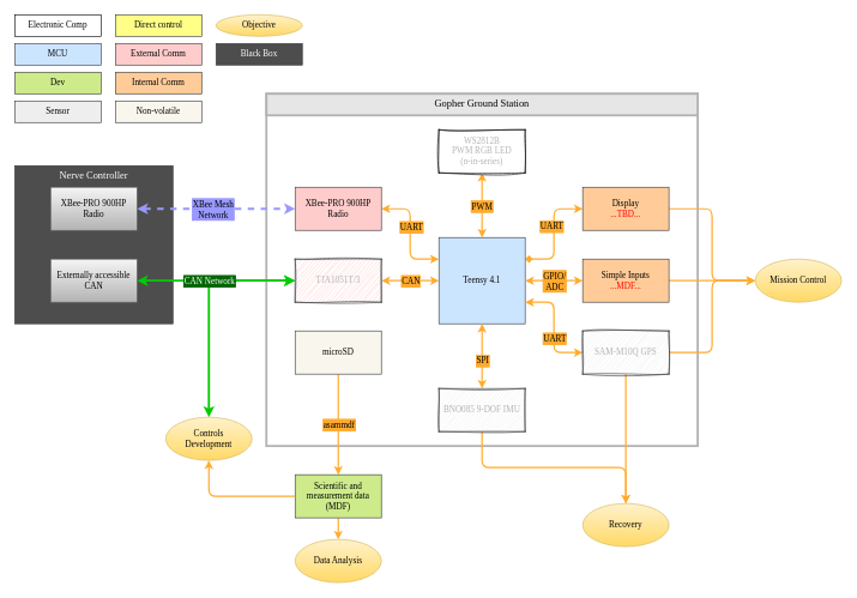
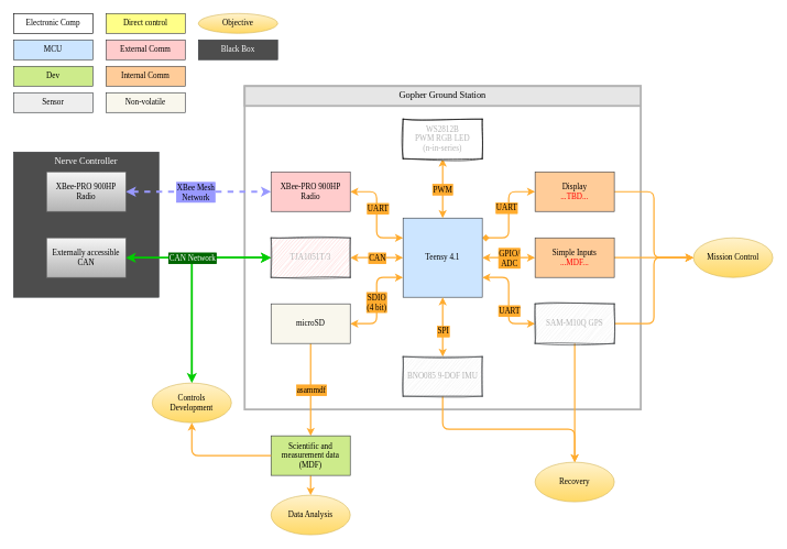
  <mxCell id="0" />
  <mxCell id="1" parent="0" />
  <mxCell id="2" value="" style="rounded=0;whiteSpace=wrap;html=1;strokeWidth=3;strokeColor=#B3B3B3;fillColor=none;fontSize=14;verticalAlign=top;fontFamily=JetBrains Mono;fontSource=https%3A%2F%2Ffonts.googleapis.com%2Fcss%3Ffamily%3DJetBrains%2BMono;" parent="1" vertex="1"><mxGeometry x="370" y="130" width="600" height="490" as="geometry" /></mxCell>
  <mxCell id="3" value="&lt;font data-font-src=&quot;https://fonts.googleapis.com/css?family=JetBrains+Mono&quot; face=&quot;JetBrains Mono&quot; style=&quot;font-size: 14px;&quot;&gt;Gopher Ground Station&lt;/font&gt;" style="rounded=0;whiteSpace=wrap;html=1;fillColor=#E6E6E6;strokeColor=#B3B3B3;strokeWidth=3;" parent="1" vertex="1"><mxGeometry x="370" y="130" width="600" height="30" as="geometry" /></mxCell>
  <mxCell id="4" style="edgeStyle=orthogonalEdgeStyle;rounded=1;orthogonalLoop=1;jettySize=auto;html=1;exitX=0.5;exitY=0;exitDx=0;exitDy=0;entryX=0;entryY=0.5;entryDx=0;entryDy=0;strokeWidth=3;strokeColor=#00CC00;startArrow=classic;startFill=1;curved=0;" parent="1" source="39" target="55" edge="1"><mxGeometry relative="1" as="geometry"><mxPoint x="220" y="400" as="sourcePoint" /><mxPoint x="420" y="400" as="targetPoint" /></mxGeometry></mxCell>
  <mxCell id="5" style="edgeStyle=orthogonalEdgeStyle;rounded=1;orthogonalLoop=1;jettySize=auto;html=1;exitX=0.5;exitY=1;exitDx=0;exitDy=0;strokeWidth=2;strokeColor=#FFAB2E;curved=0;entryX=0.5;entryY=0;entryDx=0;entryDy=0;" parent="1" source="57" target="38" edge="1"><mxGeometry relative="1" as="geometry"><mxPoint x="940" y="500" as="sourcePoint" /><mxPoint x="1080" y="430" as="targetPoint" /></mxGeometry></mxCell>
  <mxCell id="6" style="edgeStyle=orthogonalEdgeStyle;rounded=1;orthogonalLoop=1;jettySize=auto;html=1;exitX=0.5;exitY=1;exitDx=0;exitDy=0;strokeWidth=2;strokeColor=#FFAB2E;curved=0;entryX=0.5;entryY=0;entryDx=0;entryDy=0;" parent="1" source="56" target="38" edge="1"><mxGeometry relative="1" as="geometry"><mxPoint x="880" y="530" as="sourcePoint" /><mxPoint x="840" y="730" as="targetPoint" /></mxGeometry></mxCell>
  <mxCell id="7" value="&lt;font style=&quot;font-size: 14px;&quot;&gt;&lt;span style=&quot;color: rgb(255, 255, 255);&quot;&gt;Nerve Controller&lt;/span&gt;&lt;/font&gt;" style="rounded=0;whiteSpace=wrap;html=1;fontFamily=JetBrains Mono;fontSource=https%3A%2F%2Ffonts.googleapis.com%2Fcss%3Ffamily%3DJetBrains%2BMono;verticalAlign=top;fillColor=#4D4D4D;strokeColor=#36393d;strokeWidth=1;" parent="1" vertex="1"><mxGeometry x="20" y="230" width="220" height="220" as="geometry" /></mxCell>
  <mxCell id="8" style="edgeStyle=orthogonalEdgeStyle;rounded=1;orthogonalLoop=1;jettySize=auto;html=1;exitX=1;exitY=0.5;exitDx=0;exitDy=0;entryX=0;entryY=0.5;entryDx=0;entryDy=0;strokeWidth=3;strokeColor=#9999FF;startArrow=classic;startFill=1;curved=0;dashed=1;" parent="1" source="18" target="52" edge="1"><mxGeometry relative="1" as="geometry" /></mxCell>
  <mxCell id="9" value="&lt;div&gt;XBee Mesh&lt;/div&gt;&lt;div&gt;Network&lt;/div&gt;" style="edgeLabel;html=1;align=center;verticalAlign=middle;resizable=0;points=[];fontSize=12;fontFamily=JetBrains Mono;fontSource=https%3A%2F%2Ffonts.googleapis.com%2Fcss%3Ffamily%3DJetBrains%2BMono;labelBackgroundColor=#9999FF;labelBorderColor=#9999FF;" parent="8" vertex="1" connectable="0"><mxGeometry x="-0.516" y="-3" relative="1" as="geometry"><mxPoint x="52" y="-3" as="offset" /></mxGeometry></mxCell>
  <mxCell id="10" style="edgeStyle=orthogonalEdgeStyle;rounded=1;orthogonalLoop=1;jettySize=auto;html=1;exitX=1;exitY=0.5;exitDx=0;exitDy=0;entryX=0;entryY=0.5;entryDx=0;entryDy=0;strokeWidth=3;strokeColor=#00CC00;startArrow=classic;startFill=1;curved=0;" parent="1" source="22" target="55" edge="1"><mxGeometry relative="1" as="geometry"><mxPoint x="220" y="260" as="sourcePoint" /><mxPoint x="620" y="240" as="targetPoint" /></mxGeometry></mxCell>
  <mxCell id="11" value="CAN Network" style="edgeLabel;html=1;align=center;verticalAlign=middle;resizable=0;points=[];fontSize=12;fontFamily=JetBrains Mono;fontSource=https%3A%2F%2Ffonts.googleapis.com%2Fcss%3Ffamily%3DJetBrains%2BMono;labelBackgroundColor=#006600;labelBorderColor=#006600;fontColor=#FFFFFF;" parent="10" vertex="1" connectable="0"><mxGeometry x="-0.516" y="-3" relative="1" as="geometry"><mxPoint x="47" y="-3" as="offset" /></mxGeometry></mxCell>
  <mxCell id="12" style="edgeStyle=orthogonalEdgeStyle;rounded=1;orthogonalLoop=1;jettySize=auto;html=1;entryX=0.5;entryY=0;entryDx=0;entryDy=0;strokeWidth=2;strokeColor=#FFAB2E;curved=0;exitX=0.5;exitY=1;exitDx=0;exitDy=0;" parent="1" source="51" target="15" edge="1"><mxGeometry relative="1" as="geometry"><mxPoint x="270" y="590" as="sourcePoint" /><Array as="points"><mxPoint x="470" y="590" /><mxPoint x="470" y="590" /></Array></mxGeometry></mxCell>
  <mxCell id="13" value="asammdf" style="edgeLabel;html=1;align=center;verticalAlign=middle;resizable=0;points=[];fontSize=12;fontFamily=JetBrains Mono;fontSource=https%3A%2F%2Ffonts.googleapis.com%2Fcss%3Ffamily%3DJetBrains%2BMono;labelBorderColor=#FFAB2E;labelBackgroundColor=#FFAB2E;" parent="12" vertex="1" connectable="0"><mxGeometry x="-0.057" y="2" relative="1" as="geometry"><mxPoint x="-2" y="4" as="offset" /></mxGeometry></mxCell>
  <mxCell id="14" style="edgeStyle=orthogonalEdgeStyle;rounded=1;orthogonalLoop=1;jettySize=auto;html=1;exitX=0.5;exitY=1;exitDx=0;exitDy=0;entryX=0.5;entryY=0;entryDx=0;entryDy=0;strokeWidth=2;strokeColor=#FFAB2E;curved=0;" parent="1" source="15" target="19" edge="1"><mxGeometry relative="1" as="geometry"><mxPoint x="390" y="790" as="targetPoint" /></mxGeometry></mxCell>
  <mxCell id="15" value="&lt;div&gt;Scientific and measurement data&lt;/div&gt;&lt;div&gt;(MDF)&lt;br&gt;&lt;/div&gt;" style="rounded=0;whiteSpace=wrap;html=1;fontFamily=JetBrains Mono;fontSource=https%3A%2F%2Ffonts.googleapis.com%2Fcss%3Ffamily%3DJetBrains%2BMono;fillColor=#cdeb8b;strokeColor=#36393d;" parent="1" vertex="1"><mxGeometry x="410" y="660" width="120" height="60" as="geometry" /></mxCell>
  <mxCell id="16" style="edgeStyle=orthogonalEdgeStyle;rounded=1;orthogonalLoop=1;jettySize=auto;html=1;strokeWidth=2;strokeColor=#FFAB2E;curved=0;exitX=1;exitY=0.5;exitDx=0;exitDy=0;entryX=0;entryY=0.25;entryDx=0;entryDy=0;startArrow=classic;startFill=1;" parent="1" source="52" target="27" edge="1"><mxGeometry relative="1" as="geometry"><mxPoint x="670" y="280" as="sourcePoint" /></mxGeometry></mxCell>
  <mxCell id="17" value="UART" style="edgeLabel;html=1;align=center;verticalAlign=middle;resizable=0;points=[];fontSize=12;fontFamily=JetBrains Mono;fontSource=https%3A%2F%2Ffonts.googleapis.com%2Fcss%3Ffamily%3DJetBrains%2BMono;labelBorderColor=#FFAB2E;labelBackgroundColor=#FFAB2E;" parent="16" vertex="1" connectable="0"><mxGeometry x="-0.133" y="1" relative="1" as="geometry"><mxPoint as="offset" /></mxGeometry></mxCell>
  <mxCell id="18" value="XBee-PRO 900HP Radio" style="rounded=0;whiteSpace=wrap;html=1;fontFamily=JetBrains Mono;fontSource=https%3A%2F%2Ffonts.googleapis.com%2Fcss%3Ffamily%3DJetBrains%2BMono;fillColor=#f5f5f5;gradientColor=#b3b3b3;strokeColor=#666666;" parent="1" vertex="1"><mxGeometry x="70" y="260" width="120" height="60" as="geometry" /></mxCell>
  <mxCell id="19" value="Data Analysis" style="ellipse;whiteSpace=wrap;html=1;fontFamily=JetBrains Mono;fontSource=https%3A%2F%2Ffonts.googleapis.com%2Fcss%3Ffamily%3DJetBrains%2BMono;fillColor=#fff2cc;strokeColor=#d6b656;gradientColor=#ffd966;" parent="1" vertex="1"><mxGeometry x="410" y="750" width="120" height="60" as="geometry" /></mxCell>
  <mxCell id="20" style="edgeStyle=orthogonalEdgeStyle;rounded=1;orthogonalLoop=1;jettySize=auto;html=1;exitX=1;exitY=0.5;exitDx=0;exitDy=0;strokeWidth=2;strokeColor=#FFAB2E;curved=0;entryX=0;entryY=0.5;entryDx=0;entryDy=0;" parent="1" source="53" target="21" edge="1"><mxGeometry relative="1" as="geometry" /></mxCell>
  <mxCell id="21" value="Mission Control" style="ellipse;whiteSpace=wrap;html=1;fontFamily=JetBrains Mono;fontSource=https%3A%2F%2Ffonts.googleapis.com%2Fcss%3Ffamily%3DJetBrains%2BMono;fillColor=#fff2cc;strokeColor=#d6b656;shadow=0;gradientColor=#ffd966;" parent="1" vertex="1"><mxGeometry x="1050" y="360" width="120" height="60" as="geometry" /></mxCell>
  <mxCell id="22" value="Externally accessible CAN" style="rounded=0;whiteSpace=wrap;html=1;fontFamily=JetBrains Mono;fontSource=https%3A%2F%2Ffonts.googleapis.com%2Fcss%3Ffamily%3DJetBrains%2BMono;fillColor=#f5f5f5;gradientColor=#b3b3b3;strokeColor=#666666;" parent="1" vertex="1"><mxGeometry x="70" y="360" width="120" height="60" as="geometry" /></mxCell>
  <mxCell id="23" style="edgeStyle=orthogonalEdgeStyle;rounded=1;orthogonalLoop=1;jettySize=auto;html=1;strokeWidth=2;strokeColor=#FFAB2E;curved=0;exitX=1;exitY=0.5;exitDx=0;exitDy=0;entryX=0;entryY=0.5;entryDx=0;entryDy=0;startArrow=classic;startFill=1;" parent="1" source="55" target="27" edge="1"><mxGeometry relative="1" as="geometry"><mxPoint x="680" y="270" as="sourcePoint" /><mxPoint x="680" y="340" as="targetPoint" /></mxGeometry></mxCell>
  <mxCell id="24" value="CAN" style="edgeLabel;html=1;align=center;verticalAlign=middle;resizable=0;points=[];fontSize=12;fontFamily=JetBrains Mono;fontSource=https%3A%2F%2Ffonts.googleapis.com%2Fcss%3Ffamily%3DJetBrains%2BMono;labelBorderColor=#FFAB2E;labelBackgroundColor=#FFAB2E;" parent="23" vertex="1" connectable="0"><mxGeometry x="-0.133" y="1" relative="1" as="geometry"><mxPoint x="5" y="1" as="offset" /></mxGeometry></mxCell>
  <mxCell id="25" style="edgeStyle=orthogonalEdgeStyle;rounded=1;orthogonalLoop=1;jettySize=auto;html=1;strokeWidth=2;strokeColor=#FFAB2E;curved=0;exitX=0;exitY=0.5;exitDx=0;exitDy=0;entryX=1;entryY=0.25;entryDx=0;entryDy=0;startArrow=classic;startFill=1;endArrow=diamond;" parent="1" source="53" target="27" edge="1"><mxGeometry relative="1" as="geometry"><mxPoint x="540" y="340" as="sourcePoint" /><mxPoint x="620" y="400" as="targetPoint" /></mxGeometry></mxCell>
  <mxCell id="26" value="UART" style="edgeLabel;html=1;align=center;verticalAlign=middle;resizable=0;points=[];fontSize=12;fontFamily=JetBrains Mono;fontSource=https%3A%2F%2Ffonts.googleapis.com%2Fcss%3Ffamily%3DJetBrains%2BMono;labelBorderColor=#FFAB2E;labelBackgroundColor=#FFAB2E;" parent="25" vertex="1" connectable="0"><mxGeometry x="-0.133" y="1" relative="1" as="geometry"><mxPoint x="-5" y="-1" as="offset" /></mxGeometry></mxCell>
  <mxCell id="27" value="Teensy 4.1" style="rounded=0;whiteSpace=wrap;html=1;fontFamily=JetBrains Mono;fontSource=https%3A%2F%2Ffonts.googleapis.com%2Fcss%3Ffamily%3DJetBrains%2BMono;fillColor=#cce5ff;strokeColor=#36393d;" parent="1" vertex="1"><mxGeometry x="610" y="330" width="120" height="120" as="geometry" /></mxCell>
+ <mxCell id="28" style="edgeStyle=orthogonalEdgeStyle;rounded=1;orthogonalLoop=1;jettySize=auto;html=1;strokeWidth=2;strokeColor=#FFAB2E;curved=0;exitX=1;exitY=0.5;exitDx=0;exitDy=0;entryX=0;entryY=0.75;entryDx=0;entryDy=0;startArrow=classic;startFill=1;" parent="1" source="51" target="27" edge="1"><mxGeometry relative="1" as="geometry"><mxPoint x="540" y="340" as="sourcePoint" /><mxPoint x="620" y="370" as="targetPoint" /></mxGeometry></mxCell>
+ <mxCell id="29" value="&lt;div&gt;SDIO&lt;/div&gt;&lt;div&gt;(4 bit)&lt;/div&gt;" style="edgeLabel;html=1;align=center;verticalAlign=middle;resizable=0;points=[];fontSize=12;fontFamily=JetBrains Mono;fontSource=https%3A%2F%2Ffonts.googleapis.com%2Fcss%3Ffamily%3DJetBrains%2BMono;labelBorderColor=#FFAB2E;labelBackgroundColor=#FFAB2E;" parent="28" vertex="1" connectable="0"><mxGeometry x="-0.133" y="1" relative="1" as="geometry"><mxPoint y="-8" as="offset" /></mxGeometry></mxCell>
  <mxCell id="30" style="edgeStyle=orthogonalEdgeStyle;rounded=1;orthogonalLoop=1;jettySize=auto;html=1;strokeWidth=2;strokeColor=#FFAB2E;curved=0;exitX=0;exitY=0.5;exitDx=0;exitDy=0;entryX=1;entryY=0.5;entryDx=0;entryDy=0;startArrow=classic;startFill=1;" parent="1" source="54" target="27" edge="1"><mxGeometry relative="1" as="geometry"><mxPoint x="820" y="400" as="sourcePoint" /><mxPoint x="740" y="400" as="targetPoint" /></mxGeometry></mxCell>
  <mxCell id="31" value="&lt;div&gt;GPIO/&lt;/div&gt;&lt;div&gt;ADC&lt;/div&gt;" style="edgeLabel;html=1;align=center;verticalAlign=middle;resizable=0;points=[];fontSize=12;fontFamily=JetBrains Mono;fontSource=https%3A%2F%2Ffonts.googleapis.com%2Fcss%3Ffamily%3DJetBrains%2BMono;labelBorderColor=#FFAB2E;labelBackgroundColor=#FFAB2E;" parent="30" vertex="1" connectable="0"><mxGeometry x="-0.133" y="1" relative="1" as="geometry"><mxPoint x="-5" y="-1" as="offset" /></mxGeometry></mxCell>
  <mxCell id="32" style="edgeStyle=orthogonalEdgeStyle;rounded=1;orthogonalLoop=1;jettySize=auto;html=1;strokeWidth=2;strokeColor=#FFAB2E;curved=0;exitX=0.5;exitY=0;exitDx=0;exitDy=0;entryX=0.5;entryY=1;entryDx=0;entryDy=0;startArrow=classic;startFill=1;" parent="1" source="56" target="27" edge="1"><mxGeometry relative="1" as="geometry"><mxPoint x="540" y="500" as="sourcePoint" /><mxPoint x="620" y="430" as="targetPoint" /></mxGeometry></mxCell>
  <mxCell id="33" value="SPI" style="edgeLabel;html=1;align=center;verticalAlign=middle;resizable=0;points=[];fontSize=12;fontFamily=JetBrains Mono;fontSource=https%3A%2F%2Ffonts.googleapis.com%2Fcss%3Ffamily%3DJetBrains%2BMono;labelBorderColor=#FFAB2E;labelBackgroundColor=#FFAB2E;" parent="32" vertex="1" connectable="0"><mxGeometry x="-0.133" y="1" relative="1" as="geometry"><mxPoint x="1" as="offset" /></mxGeometry></mxCell>
  <mxCell id="34" style="edgeStyle=orthogonalEdgeStyle;rounded=1;orthogonalLoop=1;jettySize=auto;html=1;strokeWidth=2;strokeColor=#FFAB2E;curved=0;exitX=0;exitY=0.5;exitDx=0;exitDy=0;entryX=1;entryY=0.75;entryDx=0;entryDy=0;startArrow=classic;startFill=1;" parent="1" source="57" target="27" edge="1"><mxGeometry relative="1" as="geometry"><mxPoint x="600" y="590" as="sourcePoint" /><mxPoint x="650" y="460" as="targetPoint" /></mxGeometry></mxCell>
  <mxCell id="35" value="UART" style="edgeLabel;html=1;align=center;verticalAlign=middle;resizable=0;points=[];fontSize=12;fontFamily=JetBrains Mono;fontSource=https%3A%2F%2Ffonts.googleapis.com%2Fcss%3Ffamily%3DJetBrains%2BMono;labelBorderColor=#FFAB2E;labelBackgroundColor=#FFAB2E;" parent="34" vertex="1" connectable="0"><mxGeometry x="-0.133" y="1" relative="1" as="geometry"><mxPoint x="1" y="5" as="offset" /></mxGeometry></mxCell>
  <mxCell id="36" style="edgeStyle=orthogonalEdgeStyle;rounded=1;orthogonalLoop=1;jettySize=auto;html=1;exitX=1;exitY=0.5;exitDx=0;exitDy=0;strokeWidth=2;strokeColor=#FFAB2E;curved=0;entryX=0;entryY=0.5;entryDx=0;entryDy=0;" parent="1" source="54" target="21" edge="1"><mxGeometry relative="1" as="geometry"><mxPoint x="940" y="300" as="sourcePoint" /><mxPoint x="1080" y="370" as="targetPoint" /></mxGeometry></mxCell>
  <mxCell id="37" style="edgeStyle=orthogonalEdgeStyle;rounded=1;orthogonalLoop=1;jettySize=auto;html=1;exitX=1;exitY=0.5;exitDx=0;exitDy=0;strokeWidth=2;strokeColor=#FFAB2E;curved=0;entryX=0;entryY=0.5;entryDx=0;entryDy=0;" parent="1" source="57" target="21" edge="1"><mxGeometry relative="1" as="geometry"><mxPoint x="940" y="400" as="sourcePoint" /><mxPoint x="1020" y="400" as="targetPoint" /></mxGeometry></mxCell>
  <mxCell id="38" value="Recovery" style="ellipse;whiteSpace=wrap;html=1;fontFamily=JetBrains Mono;fontSource=https%3A%2F%2Ffonts.googleapis.com%2Fcss%3Ffamily%3DJetBrains%2BMono;fillColor=#fff2cc;strokeColor=#d6b656;shadow=0;gradientColor=#ffd966;" parent="1" vertex="1"><mxGeometry x="810" y="700" width="120" height="60" as="geometry" /></mxCell>
  <mxCell id="39" value="&lt;div&gt;Controls&lt;/div&gt;&lt;div&gt;Development&lt;/div&gt;" style="ellipse;whiteSpace=wrap;html=1;fontFamily=JetBrains Mono;fontSource=https%3A%2F%2Ffonts.googleapis.com%2Fcss%3Ffamily%3DJetBrains%2BMono;fillColor=#fff2cc;strokeColor=#d6b656;gradientColor=#ffd966;" parent="1" vertex="1"><mxGeometry x="230" y="580" width="120" height="60" as="geometry" /></mxCell>
  <mxCell id="40" style="edgeStyle=orthogonalEdgeStyle;rounded=1;orthogonalLoop=1;jettySize=auto;html=1;exitX=0;exitY=0.5;exitDx=0;exitDy=0;entryX=0.5;entryY=1;entryDx=0;entryDy=0;strokeWidth=2;strokeColor=#FFAB2E;curved=0;" parent="1" source="15" target="39" edge="1"><mxGeometry relative="1" as="geometry"><mxPoint x="480" y="800" as="targetPoint" /><mxPoint x="480" y="770" as="sourcePoint" /></mxGeometry></mxCell>
  <mxCell id="41" value="MCU" style="rounded=0;whiteSpace=wrap;html=1;fontSize=12;fontFamily=JetBrains Mono;fontSource=https%3A%2F%2Ffonts.googleapis.com%2Fcss%3Ffamily%3DJetBrains%2BMono;fillColor=#cce5ff;strokeColor=#36393d;" parent="1" vertex="1"><mxGeometry x="20" y="60" width="120" height="30" as="geometry" /></mxCell>
  <mxCell id="42" value="Sensor" style="rounded=0;whiteSpace=wrap;html=1;fontSize=12;fontFamily=JetBrains Mono;fontSource=https%3A%2F%2Ffonts.googleapis.com%2Fcss%3Ffamily%3DJetBrains%2BMono;fillColor=#eeeeee;strokeColor=#36393d;" parent="1" vertex="1"><mxGeometry x="20" y="140" width="120" height="30" as="geometry" /></mxCell>
  <mxCell id="43" value="Direct control" style="rounded=0;whiteSpace=wrap;html=1;fontSize=12;fontFamily=JetBrains Mono;fontSource=https%3A%2F%2Ffonts.googleapis.com%2Fcss%3Ffamily%3DJetBrains%2BMono;fillColor=#ffff88;strokeColor=#36393d;" parent="1" vertex="1"><mxGeometry x="160" y="20" width="120" height="30" as="geometry" /></mxCell>
  <mxCell id="44" value="External Comm" style="rounded=0;whiteSpace=wrap;html=1;fontSize=12;fontFamily=JetBrains Mono;fontSource=https%3A%2F%2Ffonts.googleapis.com%2Fcss%3Ffamily%3DJetBrains%2BMono;fillColor=#ffcccc;strokeColor=#36393d;" parent="1" vertex="1"><mxGeometry x="160" y="60" width="120" height="30" as="geometry" /></mxCell>
  <mxCell id="45" value="Internal Comm " style="rounded=0;whiteSpace=wrap;html=1;fontSize=12;fontFamily=JetBrains Mono;fontSource=https%3A%2F%2Ffonts.googleapis.com%2Fcss%3Ffamily%3DJetBrains%2BMono;fillColor=#ffcc99;strokeColor=#36393d;" parent="1" vertex="1"><mxGeometry x="160" y="100" width="120" height="30" as="geometry" /></mxCell>
  <mxCell id="46" value="Electronic Comp" style="rounded=0;whiteSpace=wrap;html=1;fontSize=12;fontFamily=JetBrains Mono;fontSource=https%3A%2F%2Ffonts.googleapis.com%2Fcss%3Ffamily%3DJetBrains%2BMono;" parent="1" vertex="1"><mxGeometry x="20" y="20" width="120" height="30" as="geometry" /></mxCell>
  <mxCell id="47" value="Dev" style="rounded=0;whiteSpace=wrap;html=1;fontSize=12;fontFamily=JetBrains Mono;fontSource=https%3A%2F%2Ffonts.googleapis.com%2Fcss%3Ffamily%3DJetBrains%2BMono;fillColor=#cdeb8b;strokeColor=#36393d;" parent="1" vertex="1"><mxGeometry x="20" y="100" width="120" height="30" as="geometry" /></mxCell>
  <mxCell id="48" value="Non-volatile" style="rounded=0;whiteSpace=wrap;html=1;fontSize=12;fontFamily=JetBrains Mono;fontSource=https%3A%2F%2Ffonts.googleapis.com%2Fcss%3Ffamily%3DJetBrains%2BMono;fillColor=#f9f7ed;strokeColor=#36393d;" parent="1" vertex="1"><mxGeometry x="160" y="140" width="120" height="30" as="geometry" /></mxCell>
  <mxCell id="49" style="edgeStyle=orthogonalEdgeStyle;rounded=1;orthogonalLoop=1;jettySize=auto;html=1;strokeWidth=2;strokeColor=#FFAB2E;curved=0;exitX=0.5;exitY=0;exitDx=0;exitDy=0;entryX=0.5;entryY=1;entryDx=0;entryDy=0;startArrow=classic;startFill=1;" parent="1" source="27" target="58" edge="1"><mxGeometry relative="1" as="geometry"><mxPoint x="680" y="550" as="sourcePoint" /><mxPoint x="680" y="460" as="targetPoint" /></mxGeometry></mxCell>
  <mxCell id="50" value="PWM" style="edgeLabel;html=1;align=center;verticalAlign=middle;resizable=0;points=[];fontSize=12;fontFamily=JetBrains Mono;fontSource=https%3A%2F%2Ffonts.googleapis.com%2Fcss%3Ffamily%3DJetBrains%2BMono;labelBorderColor=#FFAB2E;labelBackgroundColor=#FFAB2E;" parent="49" vertex="1" connectable="0"><mxGeometry x="-0.133" y="1" relative="1" as="geometry"><mxPoint y="-5" as="offset" /></mxGeometry></mxCell>
  <mxCell id="51" value="microSD" style="rounded=0;whiteSpace=wrap;html=1;fillColor=#f9f7ed;strokeColor=#36393d;fontFamily=JetBrains Mono;fontSource=https%3A%2F%2Ffonts.googleapis.com%2Fcss%3Ffamily%3DJetBrains%2BMono;" parent="1" vertex="1"><mxGeometry x="410" y="460" width="120" height="60" as="geometry" /></mxCell>
  <mxCell id="52" value="XBee-PRO 900HP Radio" style="rounded=0;whiteSpace=wrap;html=1;fillColor=#ffcccc;strokeColor=#36393d;fontFamily=JetBrains Mono;fontSource=https%3A%2F%2Ffonts.googleapis.com%2Fcss%3Ffamily%3DJetBrains%2BMono;" parent="1" vertex="1"><mxGeometry x="410" y="260" width="120" height="60" as="geometry" /></mxCell>
  <mxCell id="53" value="&lt;div&gt;Display&lt;/div&gt;&lt;div&gt;&lt;span style=&quot;color: rgb(255, 0, 0);&quot;&gt;...TBD...&lt;/span&gt;&lt;/div&gt;" style="rounded=0;whiteSpace=wrap;html=1;fillColor=#ffcc99;strokeColor=#36393d;fontFamily=JetBrains Mono;fontSource=https%3A%2F%2Ffonts.googleapis.com%2Fcss%3Ffamily%3DJetBrains%2BMono;" parent="1" vertex="1"><mxGeometry x="810" y="260" width="120" height="60" as="geometry" /></mxCell>
  <mxCell id="54" value="&lt;div&gt;Simple Inputs&lt;/div&gt;&lt;div&gt;&lt;span style=&quot;color: rgb(255, 0, 0);&quot;&gt;...MDF...&lt;/span&gt;&lt;/div&gt;" style="rounded=0;whiteSpace=wrap;html=1;fillColor=#ffcc99;strokeColor=#36393d;fontFamily=JetBrains Mono;fontSource=https%3A%2F%2Ffonts.googleapis.com%2Fcss%3Ffamily%3DJetBrains%2BMono;" parent="1" vertex="1"><mxGeometry x="810" y="360" width="120" height="60" as="geometry" /></mxCell>
  <mxCell id="55" value="TJA1051T/3" style="rounded=0;whiteSpace=wrap;html=1;fillColor=#ffcccc;strokeColor=#36393d;fontFamily=JetBrains Mono;fontSource=https%3A%2F%2Ffonts.googleapis.com%2Fcss%3Ffamily%3DJetBrains%2BMono;sketch=1;curveFitting=1;jiggle=2;fontColor=#B3B3B3;" parent="1" vertex="1"><mxGeometry x="410" y="360" width="120" height="60" as="geometry" /></mxCell>
  <mxCell id="56" value="&lt;div&gt;BNO085 9-DOF IMU&lt;/div&gt;" style="rounded=0;whiteSpace=wrap;html=1;fillColor=#eeeeee;strokeColor=#36393d;fontFamily=JetBrains Mono;fontSource=https%3A%2F%2Ffonts.googleapis.com%2Fcss%3Ffamily%3DJetBrains%2BMono;sketch=1;curveFitting=1;jiggle=2;fontColor=#B3B3B3;" parent="1" vertex="1"><mxGeometry x="610" y="540" width="120" height="60" as="geometry" /></mxCell>
  <mxCell id="57" value="SAM-M10Q GPS" style="rounded=0;whiteSpace=wrap;html=1;fillColor=#eeeeee;strokeColor=#36393d;fontFamily=JetBrains Mono;fontSource=https%3A%2F%2Ffonts.googleapis.com%2Fcss%3Ffamily%3DJetBrains%2BMono;glass=0;shadow=0;sketch=1;curveFitting=1;jiggle=2;fontColor=#B3B3B3;" parent="1" vertex="1"><mxGeometry x="810" y="460" width="120" height="60" as="geometry" /></mxCell>
  <mxCell id="58" value="&lt;div&gt;WS2812B&lt;/div&gt;&lt;div&gt;PWM RGB LED&lt;/div&gt;(n-in-series)" style="rounded=0;whiteSpace=wrap;html=1;fontSize=12;fontFamily=JetBrains Mono;fontSource=https%3A%2F%2Ffonts.googleapis.com%2Fcss%3Ffamily%3DJetBrains%2BMono;sketch=1;curveFitting=1;jiggle=2;fontColor=#B3B3B3;" parent="1" vertex="1"><mxGeometry x="610" y="180" width="120" height="60" as="geometry" /></mxCell>
  <mxCell id="59" value="Objective" style="ellipse;whiteSpace=wrap;html=1;fontFamily=JetBrains Mono;fontSource=https%3A%2F%2Ffonts.googleapis.com%2Fcss%3Ffamily%3DJetBrains%2BMono;fillColor=#fff2cc;strokeColor=#d6b656;shadow=0;gradientColor=#ffd966;" vertex="1" parent="1"><mxGeometry x="300" y="20" width="120" height="30" as="geometry" /></mxCell>
  <mxCell id="60" value="&lt;span style=&quot;color: rgb(255, 255, 255);&quot;&gt;Black Box&lt;/span&gt;" style="rounded=0;whiteSpace=wrap;html=1;fontFamily=JetBrains Mono;fontSource=https%3A%2F%2Ffonts.googleapis.com%2Fcss%3Ffamily%3DJetBrains%2BMono;verticalAlign=middle;fillColor=#4D4D4D;strokeColor=#36393d;strokeWidth=1;" vertex="1" parent="1"><mxGeometry x="300" y="60" width="120" height="30" as="geometry" /></mxCell>
